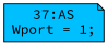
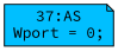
  strict digraph {
    fontname="Source Code Pro"
-   n1 [ast="<pyverilog.vparser.ast.Assign object at 0x7fdf564cfcd0>" def_var="['Wport']" fillcolor=deepskyblue label="37:AS\nWport = 1;" statements="[]" style=filled typ=Assign use_var="[]" shape=note fontname="Source Code Pro"]
+   n1 [ast="<pyverilog.vparser.ast.Assign object at 0x7fdf564cfcd0>" def_var="['Wport']" fillcolor=deepskyblue label="37:AS\nWport = 0;" statements="[]" style=filled typ=Assign use_var="[]" shape=note fontname="Source Code Pro"]
  }
